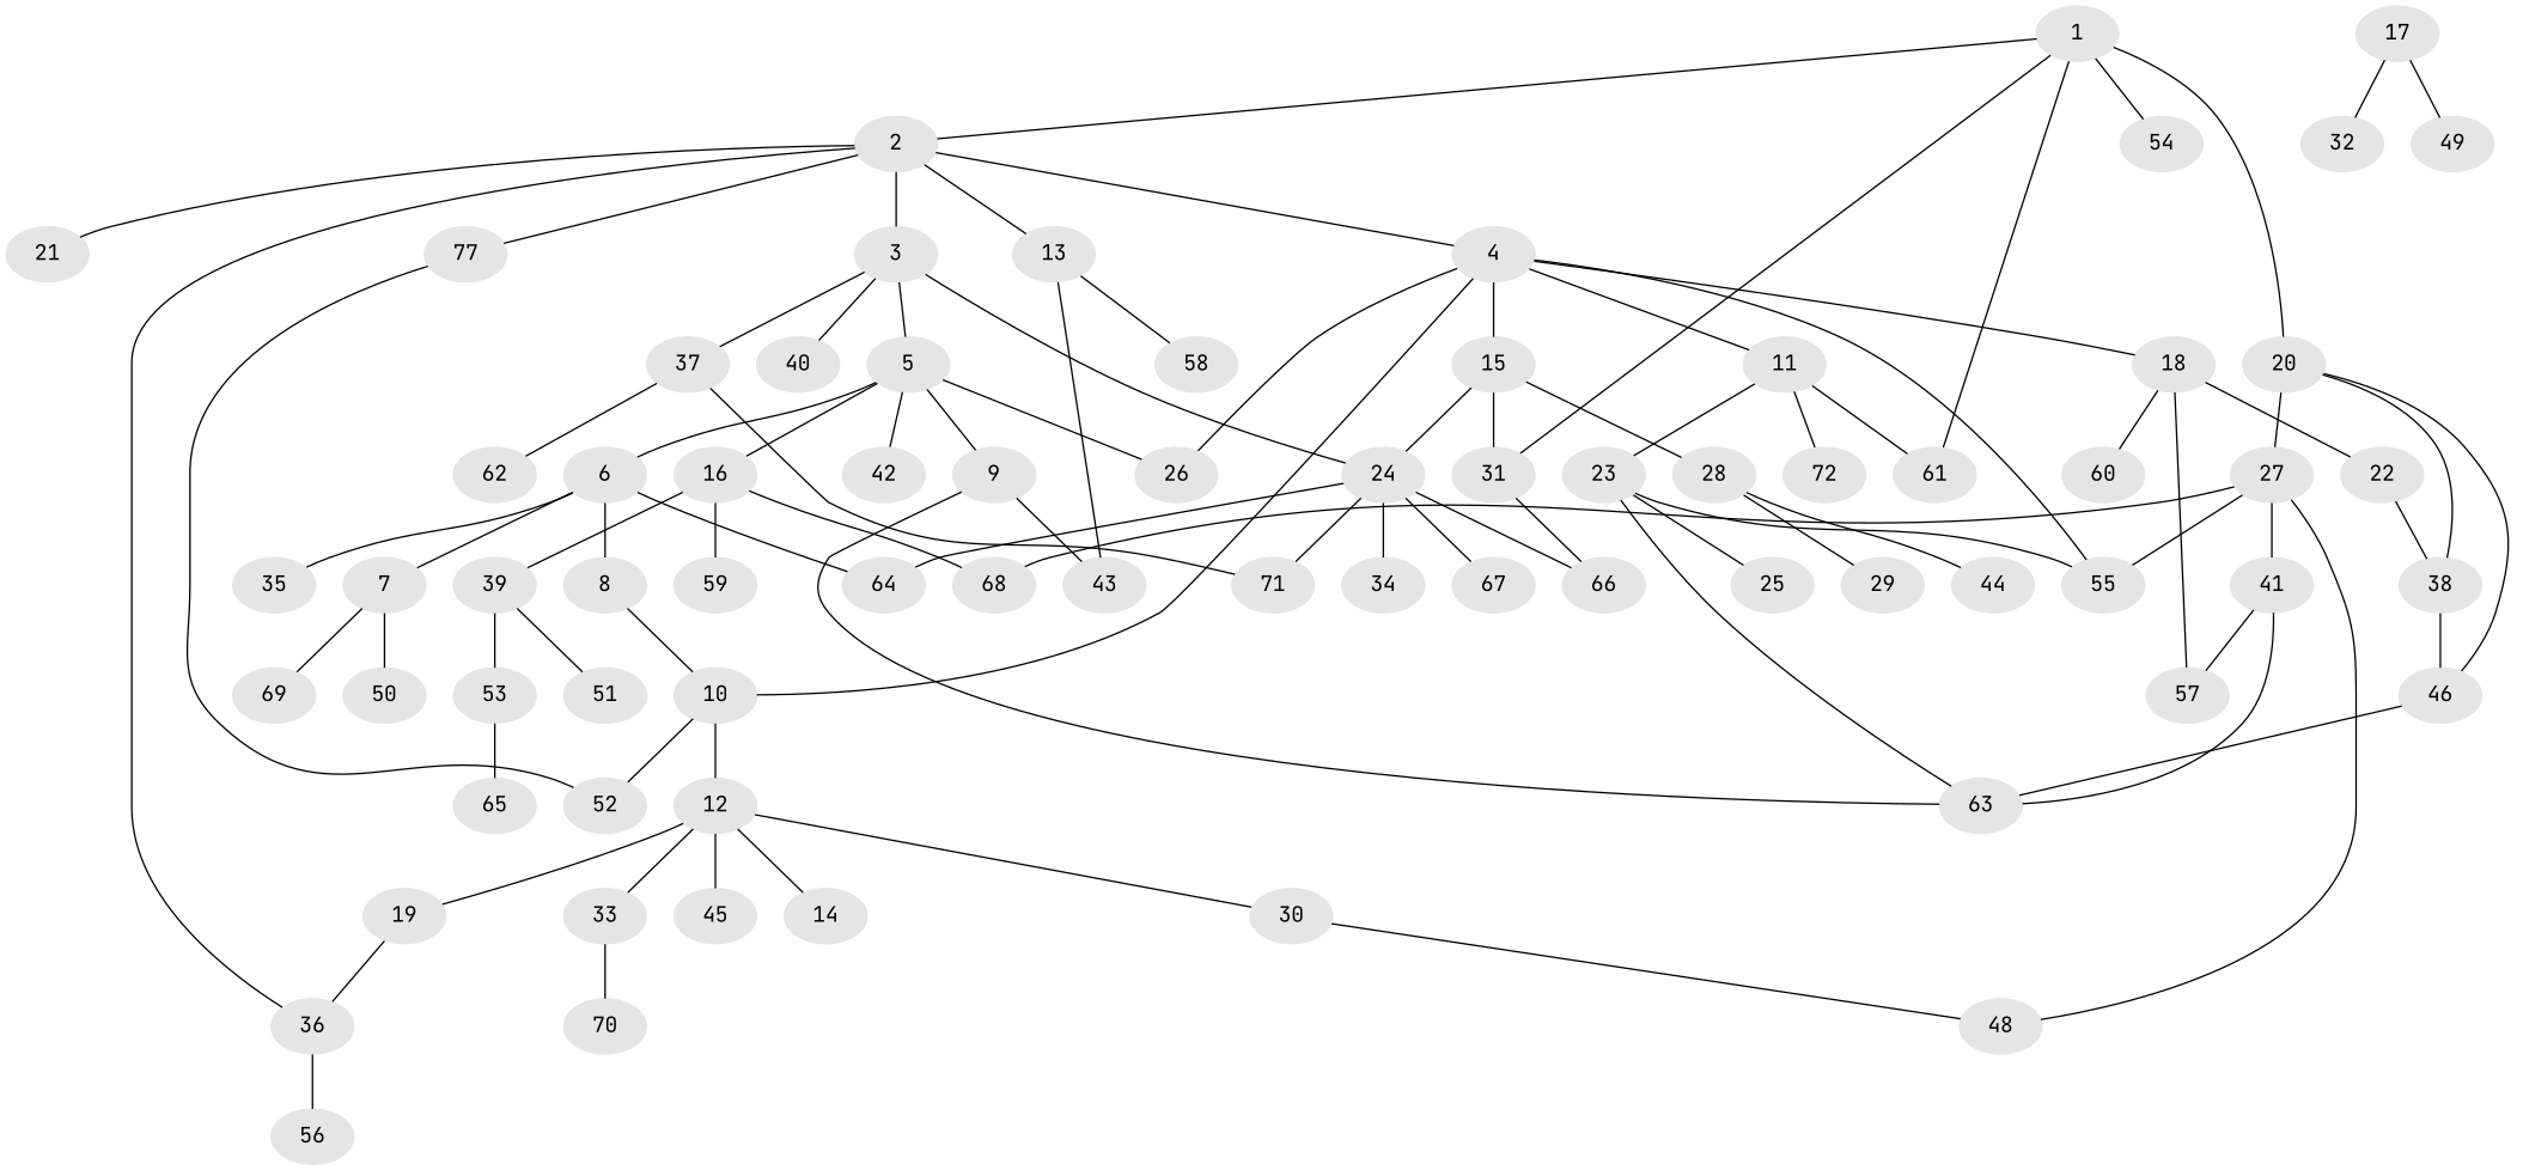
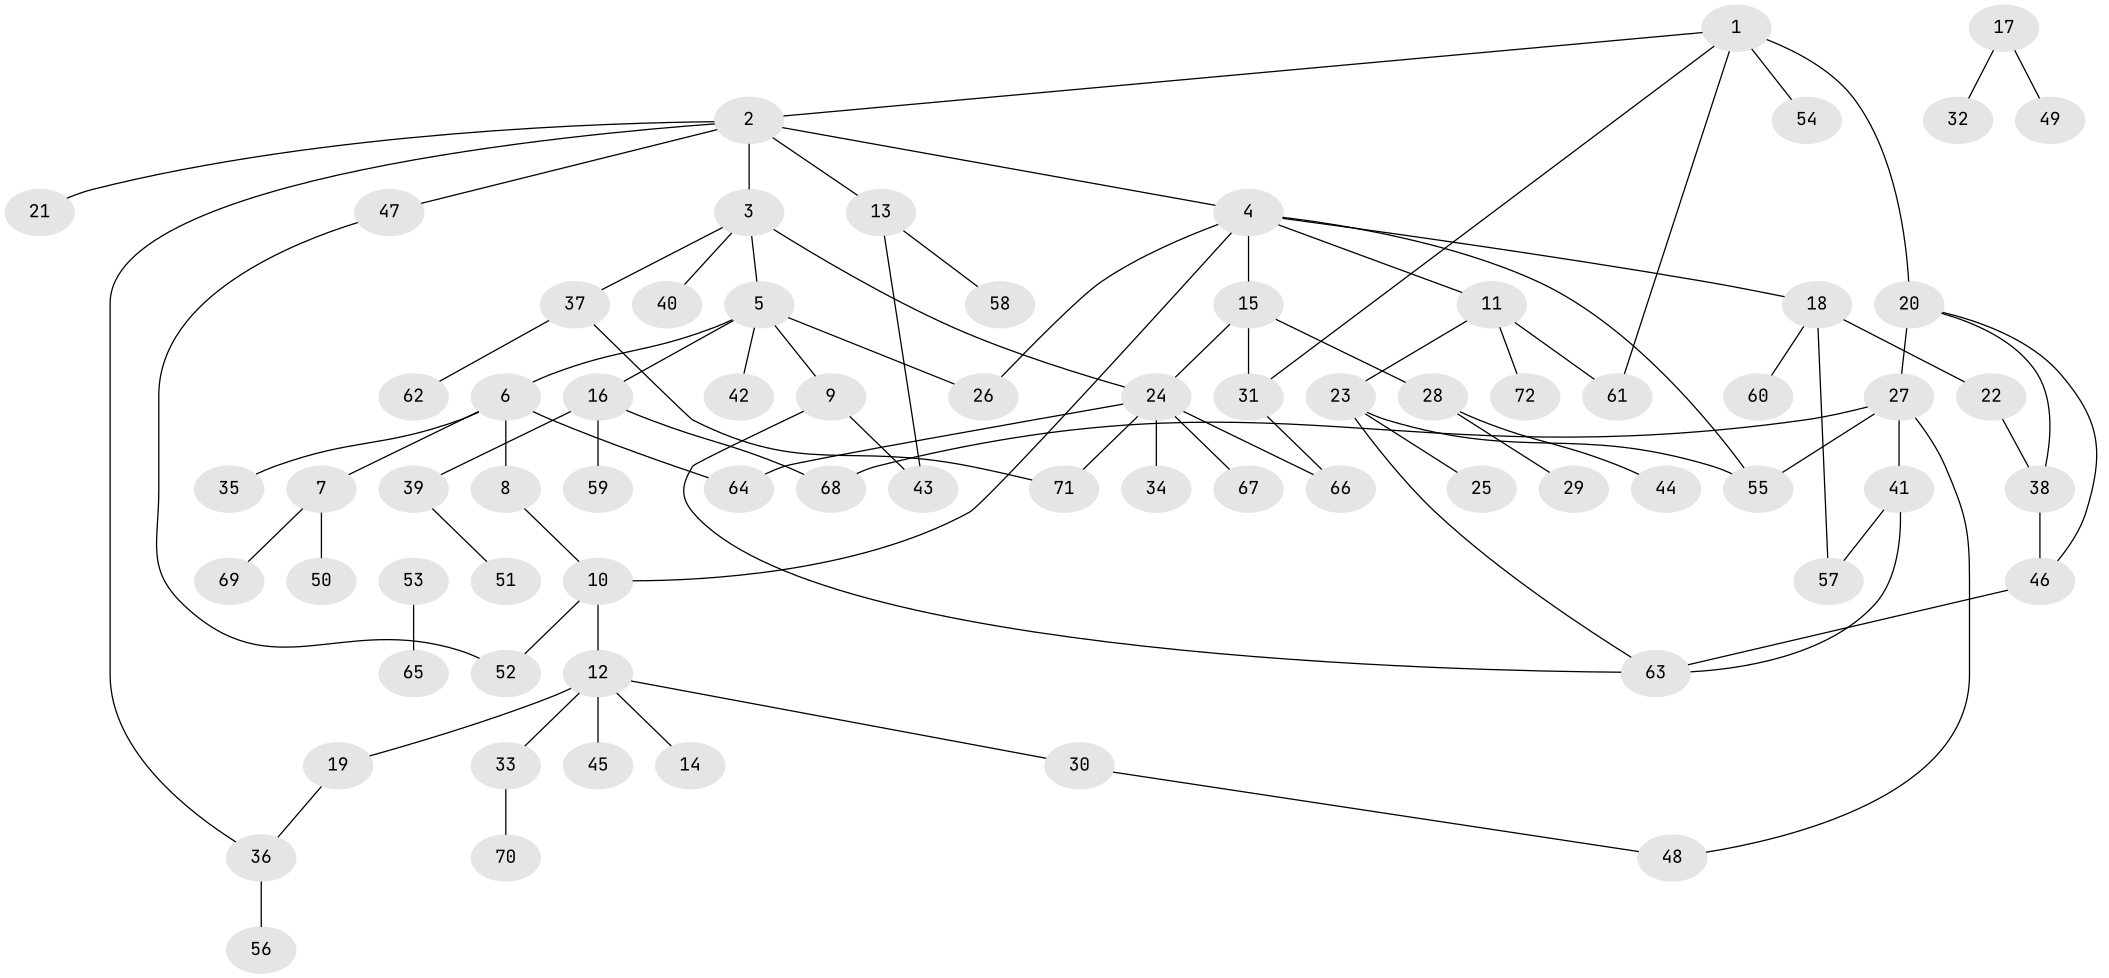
  graph {
    fontname="JetBrains Mono"
    node [color=gray90 fontname="JetBrains Mono" style=filled]
    edge [fontname="JetBrains Mono"]
    1
    2
    20
    31
    54
    61
    3
    4
    13
    21
    36
-   47 [label=77]
+   47
    27
    38
    46
    66
    5
    24
    37
    40
    10
    11
    15
    18
    26
    55
    43
    58
    56
    52
    6
    9
    16
    42
    64
    34
    67
    71
    62
    12
    23
    72
    28
    22
    57
    60
    7
    8
    35
    63
    39
    59
    68
    50
    69
    17
    32
    49
    14
    19
    30
    33
    45
    25
    48
    70
    29
    44
    51
    53
    41
    65
    1 -- 2
    1 -- 20
    1 -- 31
    1 -- 54
    1 -- 61
    2 -- 3
    2 -- 4
    2 -- 13
    2 -- 21
    2 -- 36
    2 -- 47
    20 -- 27
    20 -- 38
    20 -- 46
    31 -- 66
    3 -- 5
    3 -- 24
    3 -- 37
    3 -- 40
    4 -- 10
    4 -- 11
    4 -- 15
    4 -- 18
    4 -- 26
    4 -- 55
    13 -- 43
    13 -- 58
    36 -- 56
    47 -- 52
    27 -- 55
    27 -- 68
    27 -- 48
    27 -- 41
    38 -- 46
    46 -- 63
    5 -- 26
    5 -- 6
    5 -- 9
    5 -- 16
    5 -- 42
    24 -- 66
    24 -- 64
    24 -- 34
    24 -- 67
    24 -- 71
    37 -- 71
    37 -- 62
    10 -- 52
    10 -- 12
    11 -- 61
    11 -- 23
    11 -- 72
    15 -- 31
    15 -- 24
    15 -- 28
    18 -- 22
    18 -- 57
    18 -- 60
    6 -- 64
    6 -- 7
    6 -- 8
    6 -- 35
    9 -- 43
    9 -- 63
    16 -- 39
    16 -- 59
    16 -- 68
    12 -- 14
    12 -- 19
    12 -- 30
    12 -- 33
    12 -- 45
    23 -- 55
    23 -- 63
    23 -- 25
    28 -- 29
    28 -- 44
    22 -- 38
    7 -- 50
    7 -- 69
    8 -- 10
    39 -- 51
-   39 -- 53
    17 -- 32
    17 -- 49
    19 -- 36
    30 -- 48
    33 -- 70
    53 -- 65
    41 -- 57
    41 -- 63
  }
